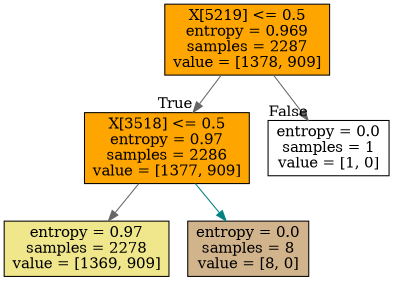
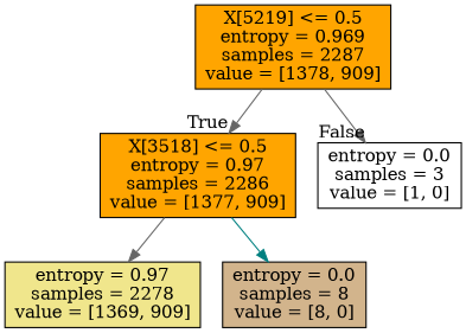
  digraph {
    node [shape=box style=filled fillcolor=orange]
    edge [color=gray40]
    n1 [label="X[5219] <= 0.5\nentropy = 0.969\nsamples = 2287\nvalue = [1378, 909]"]
    n2 [label="X[3518] <= 0.5\nentropy = 0.97\nsamples = 2286\nvalue = [1377, 909]"]
-   n3 [label="entropy = 0.0\nsamples = 1\nvalue = [1, 0]" fillcolor=white]
+   n3 [label="entropy = 0.0\nsamples = 3\nvalue = [1, 0]" fillcolor=white]
    n4 [label="entropy = 0.97\nsamples = 2278\nvalue = [1369, 909]" fillcolor=khaki]
    n5 [label="entropy = 0.0\nsamples = 8\nvalue = [8, 0]" fillcolor=tan]
    n1 -> n2 [headlabel=True labelangle=45 labeldistance=2.5]
    n1 -> n3 [headlabel=False labelangle=-45 labeldistance=2.5]
    n2 -> n4
    n2 -> n5 [color=teal]
  }
